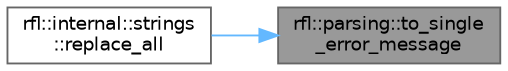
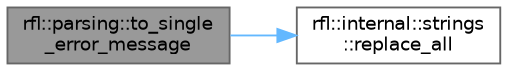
  digraph {
    rankdir=LR
    node [fontname=Helvetica fontsize=10 shape=box style=filled]
    n1 [color=gray40 fillcolor=grey60 fontcolor=black height=0.2 label="rfl::parsing::to_single\l_error_message" width=0.4]
    n2 [color=grey40 fillcolor=white height=0.2 label="rfl::internal::strings\l::replace_all" width=0.4]
-   n2 -> n1 [color=steelblue1 fontname=Helvetica fontsize=10 labelfontname=Helvetica labelfontsize=10 style=solid]
+   n1 -> n2 [color=steelblue1 fontname=Helvetica fontsize=10 labelfontname=Helvetica labelfontsize=10 style=solid]
  }
